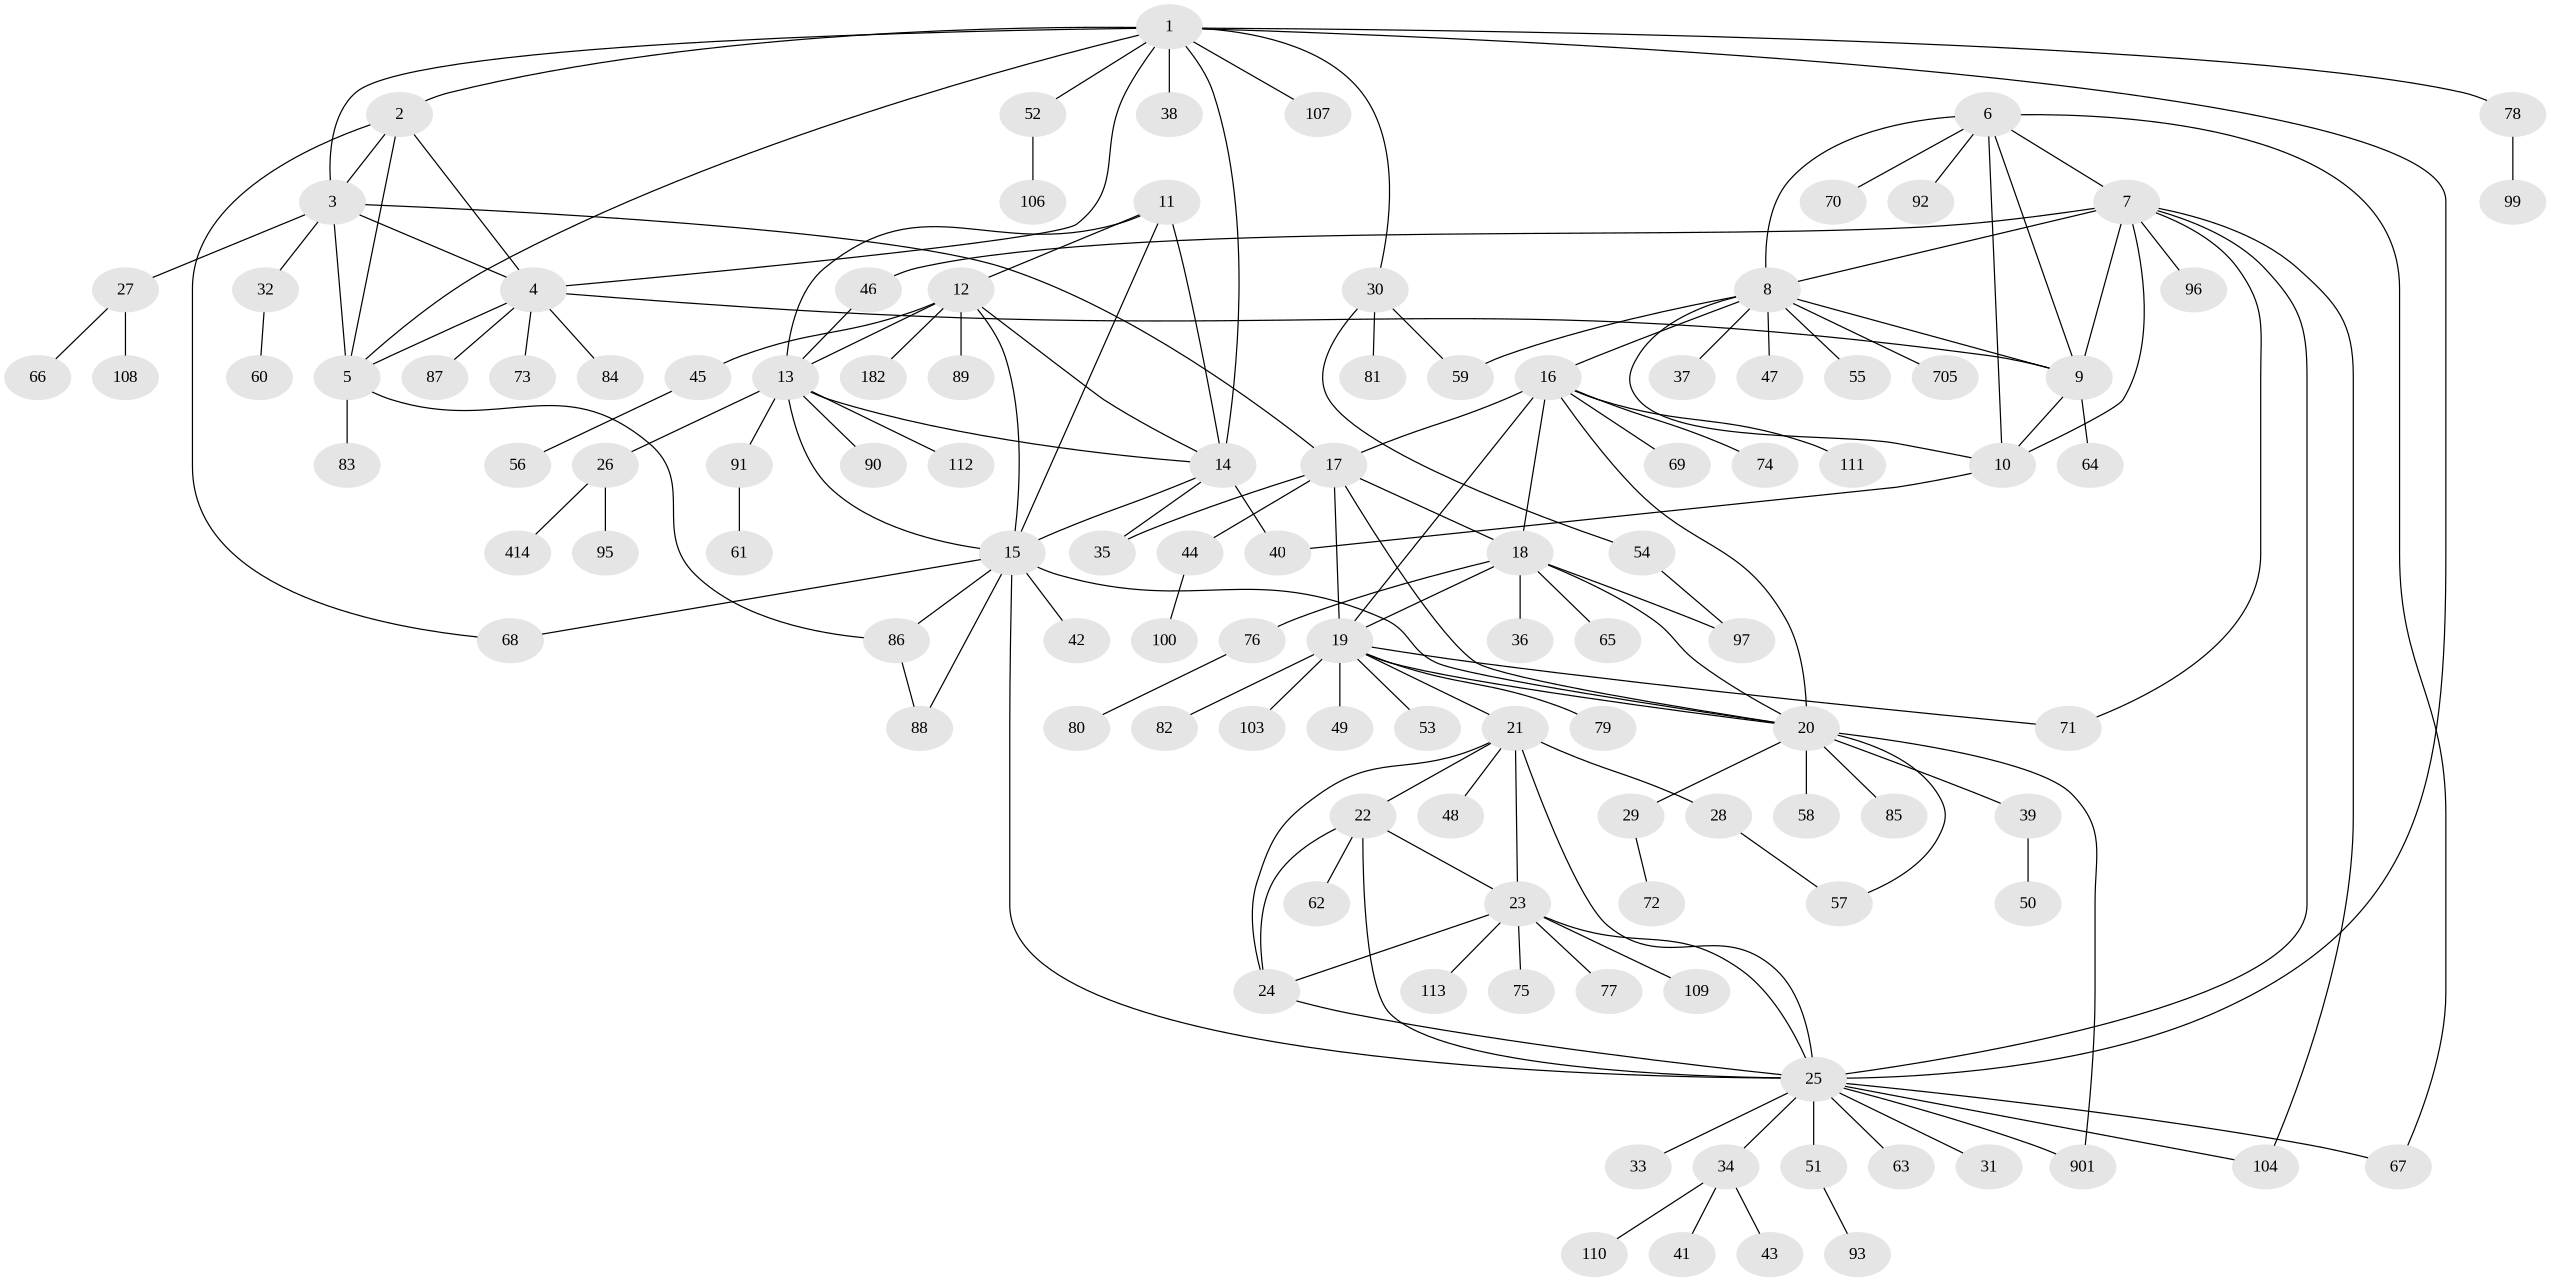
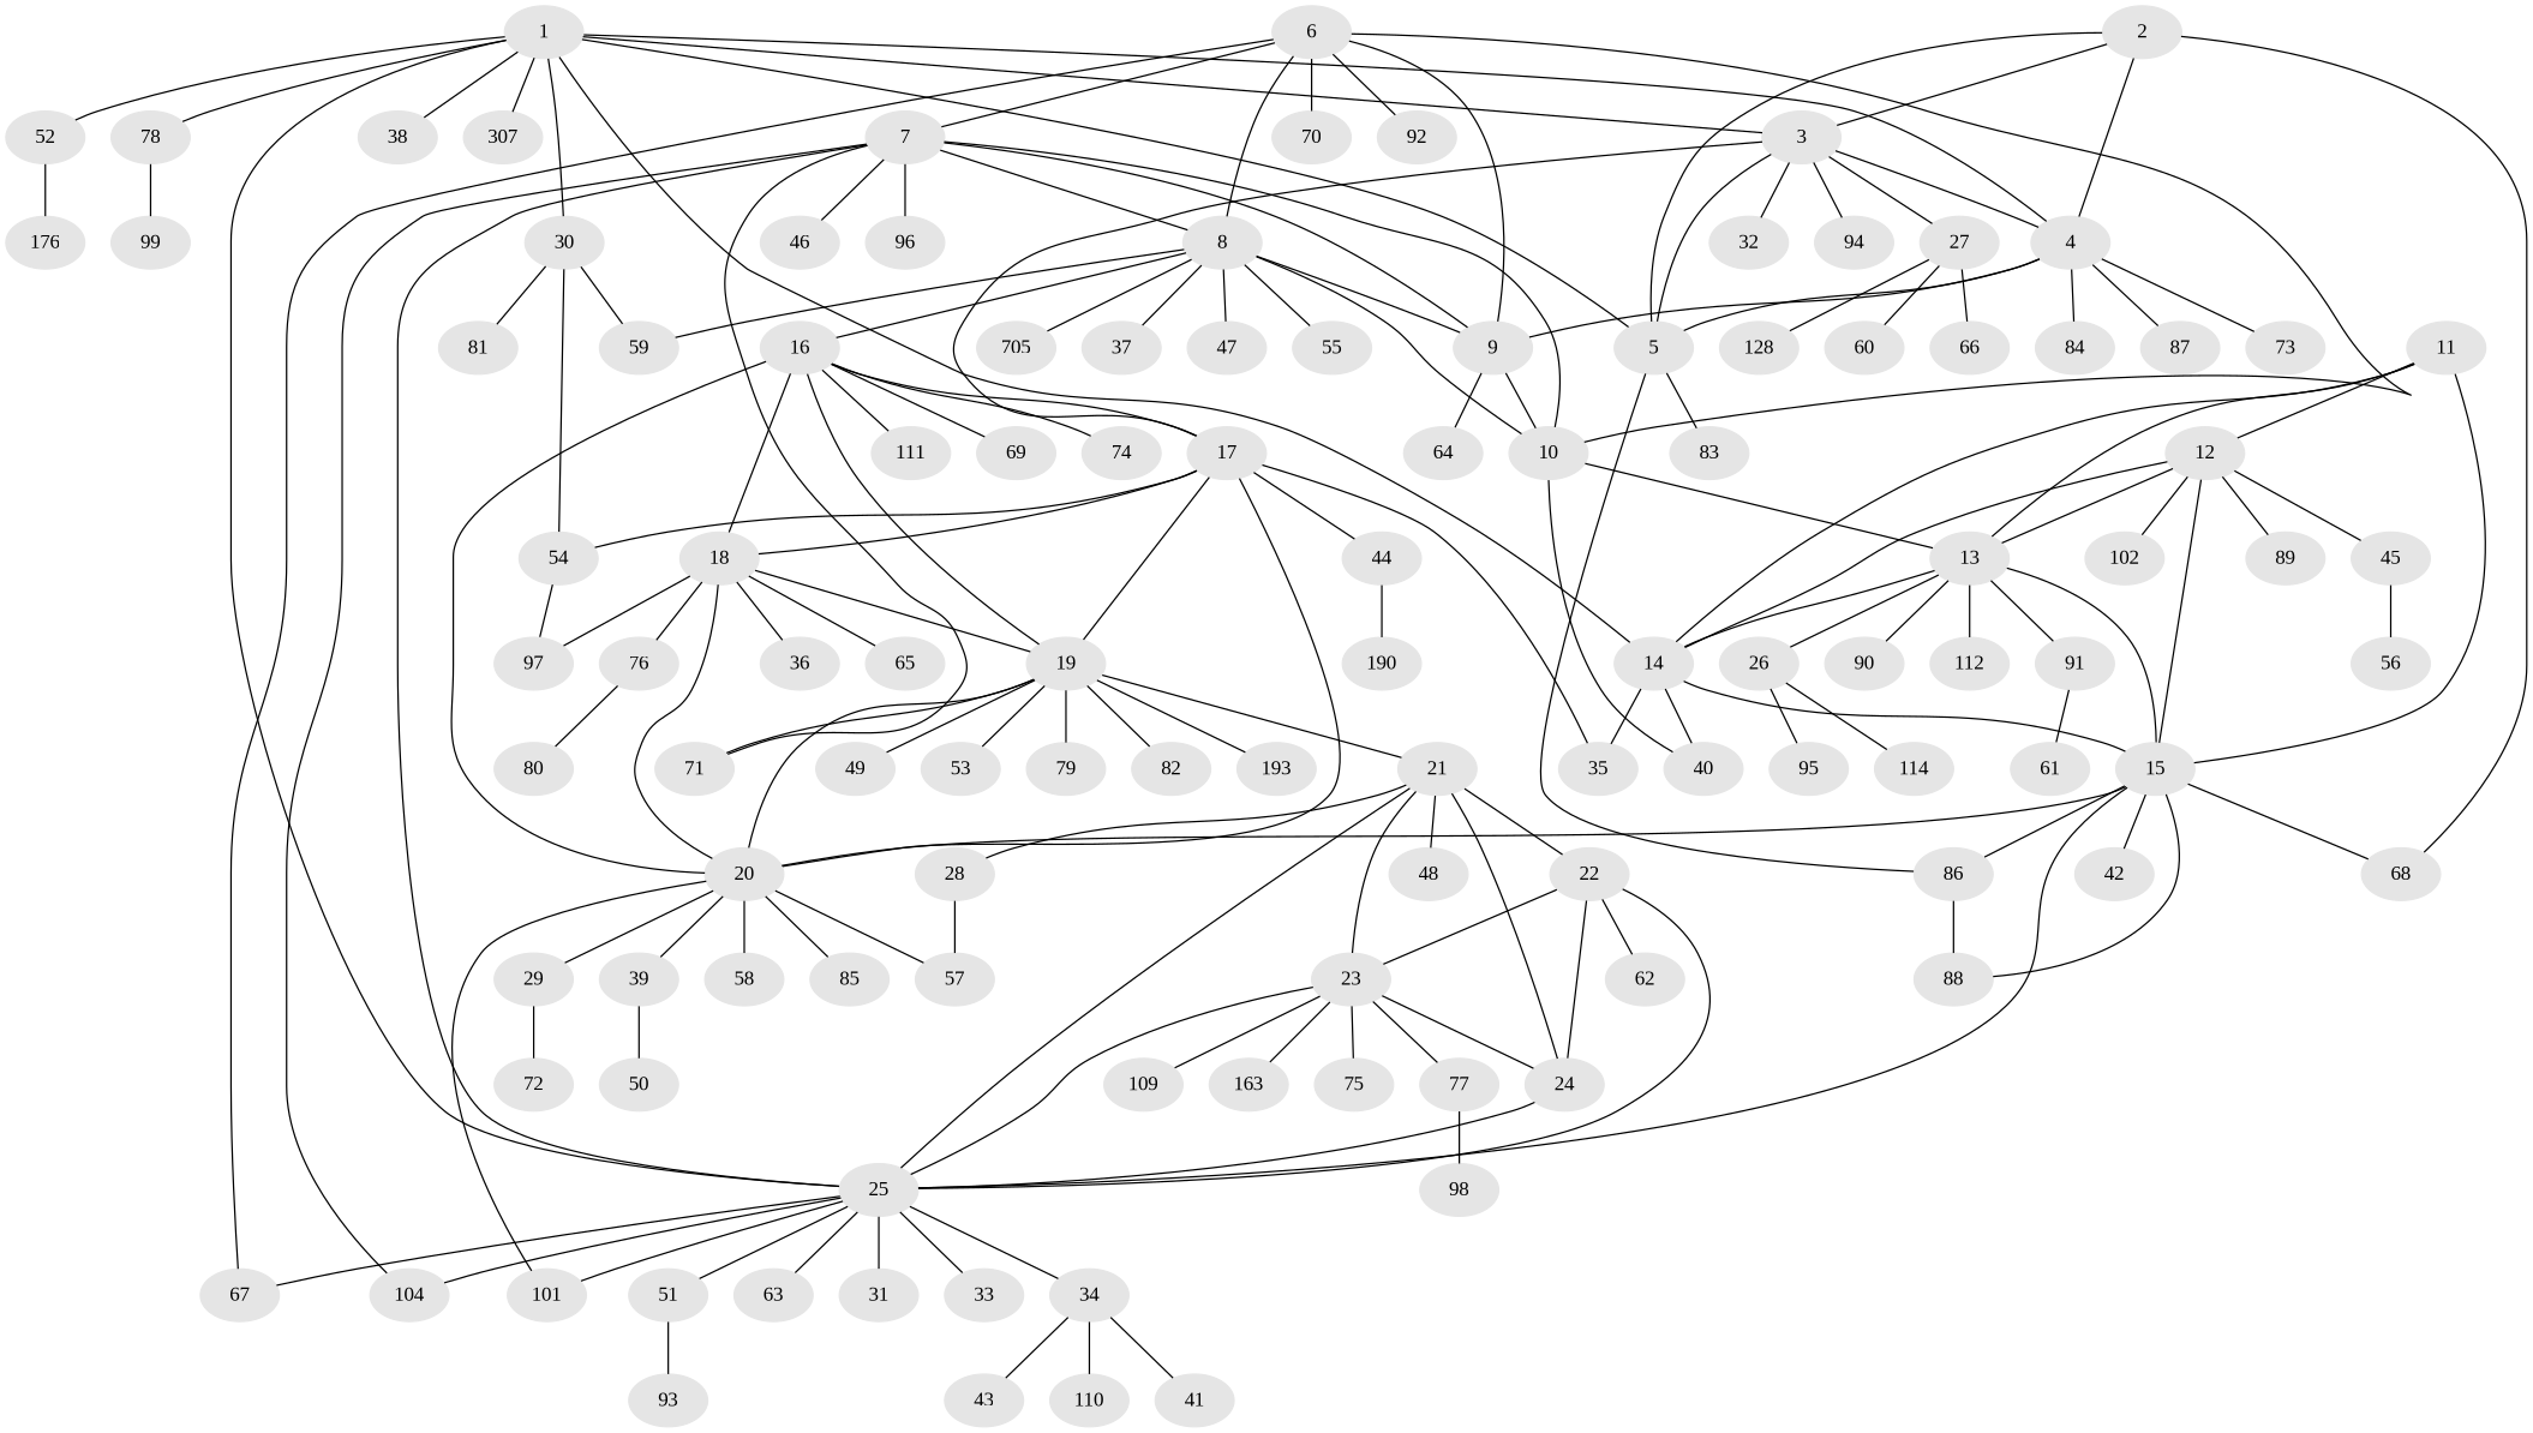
  graph {
    fontname="Liberation Serif"
    node [color=gray90 fontname="Liberation Serif" style=filled]
    edge [fontname="Liberation Serif"]
    1
    2
    3
    4
    5
    14
    25
    30
    38
    52
    78
-   107
+   107 [label=307]
    68
    17
    27
    32
+   94
    9
    73
    84
    87
    83
    86
    40
    15
    35
    67
    104
-   101 [label=901]
+   101
    31
    33
    34
    51
    63
    59
    54
    81
-   106
+   106 [label=176]
    99
    20
    18
    19
    44
    60
    66
-   108
+   108 [label=128]
    10
    64
    88
    6
    7
    8
    70
    92
    46
    71
    96
    16
    37
    47
    55
    n62 [label=705]
    13
    69
    74
    111
    26
    90
    91
    112
    11
    12
    45
    89
-   102 [label=182]
+   102
    42
    56
    95
-   114 [label=414]
+   114
    61
    29
    39
    58
    85
    57
    36
    65
    76
    97
    21
    49
    53
    79
    82
-   103
-   100
+   103 [label=193]
+   100 [label=190]
    80
    48
    22
    23
    24
    28
    72
    50
    62
    75
    77
    109
-   113
+   113 [label=163]
+   98
    41
    43
    110
    93
-   1 -- 2
    1 -- 3
    1 -- 4
    1 -- 5
    1 -- 14
    1 -- 25
    1 -- 30
    1 -- 38
    1 -- 52
    1 -- 78
    1 -- 107
    2 -- 3
    2 -- 4
    2 -- 5
    2 -- 68
    3 -- 4
    3 -- 5
    3 -- 17
    3 -- 27
    3 -- 32
+   3 -- 94
    4 -- 5
    4 -- 9
    4 -- 73
    4 -- 84
    4 -- 87
    5 -- 83
    5 -- 86
    14 -- 40
    14 -- 15
    14 -- 35
    25 -- 67
    25 -- 104
    25 -- 101
    25 -- 31
    25 -- 33
    25 -- 34
    25 -- 51
    25 -- 63
    30 -- 59
    30 -- 54
    30 -- 81
    52 -- 106
    78 -- 99
    17 -- 35
+   17 -- 54
    17 -- 20
    17 -- 18
    17 -- 19
    17 -- 44
-   32 -- 60
+   27 -- 60
    27 -- 66
    27 -- 108
    9 -- 10
    9 -- 64
    86 -- 88
    15 -- 25
    15 -- 68
    15 -- 86
    15 -- 20
    15 -- 88
    15 -- 42
    34 -- 41
    34 -- 43
    34 -- 110
    51 -- 93
    54 -- 97
    20 -- 101
    20 -- 29
    20 -- 39
    20 -- 58
    20 -- 85
    20 -- 57
    18 -- 20
    18 -- 19
    18 -- 36
    18 -- 65
    18 -- 76
    18 -- 97
    19 -- 20
    19 -- 71
    19 -- 21
    19 -- 49
    19 -- 53
    19 -- 79
    19 -- 82
    19 -- 103
    44 -- 100
    10 -- 40
-   46 -- 13
+   10 -- 13
    6 -- 9
    6 -- 67
    6 -- 10
    6 -- 7
    6 -- 8
    6 -- 70
    6 -- 92
    7 -- 25
    7 -- 9
    7 -- 104
    7 -- 10
    7 -- 8
    7 -- 46
    7 -- 71
    7 -- 96
    8 -- 9
    8 -- 59
    8 -- 10
    8 -- 16
    8 -- 37
    8 -- 47
    8 -- 55
    8 -- n62
    16 -- 17
    16 -- 20
    16 -- 18
    16 -- 19
    16 -- 69
    16 -- 74
    16 -- 111
    13 -- 14
    13 -- 15
    13 -- 26
    13 -- 90
    13 -- 91
    13 -- 112
    26 -- 95
    26 -- 114
    91 -- 61
    11 -- 14
    11 -- 15
    11 -- 13
    11 -- 12
    12 -- 14
    12 -- 15
    12 -- 13
    12 -- 45
    12 -- 89
    12 -- 102
    45 -- 56
    29 -- 72
    39 -- 50
    76 -- 80
    21 -- 25
    21 -- 48
    21 -- 22
    21 -- 23
    21 -- 24
    21 -- 28
    22 -- 25
    22 -- 23
    22 -- 24
    22 -- 62
    23 -- 25
    23 -- 24
    23 -- 75
    23 -- 77
    23 -- 109
    23 -- 113
    24 -- 25
    28 -- 57
+   77 -- 98
  }
